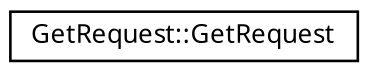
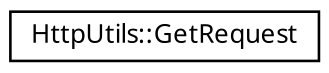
  digraph {
    rankdir=LR
-   n1 [color=black fillcolor=white fontname="Arial.ttf" fontsize=10 height=0.2 label="GetRequest::GetRequest" shape=record style=filled width=0.4]
+   n1 [color=black fillcolor=white fontname="Arial.ttf" fontsize=10 height=0.2 label="HttpUtils::GetRequest" shape=record style=filled width=0.4]
  }
